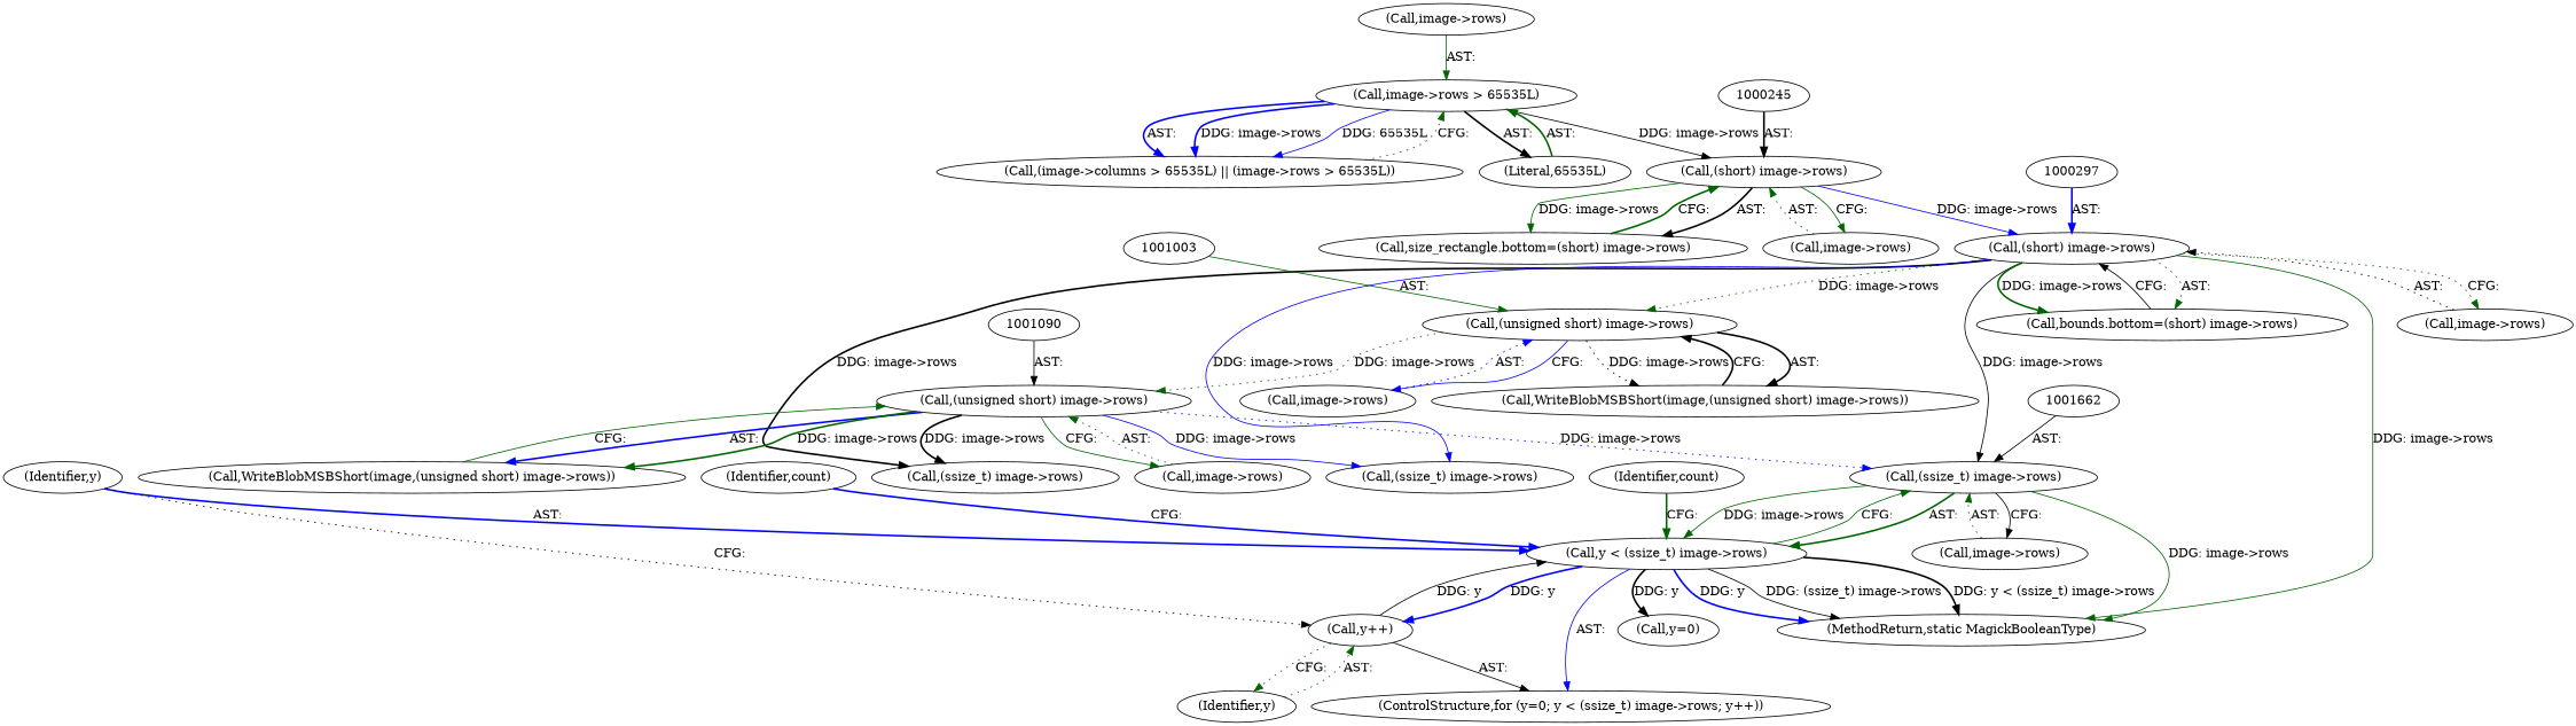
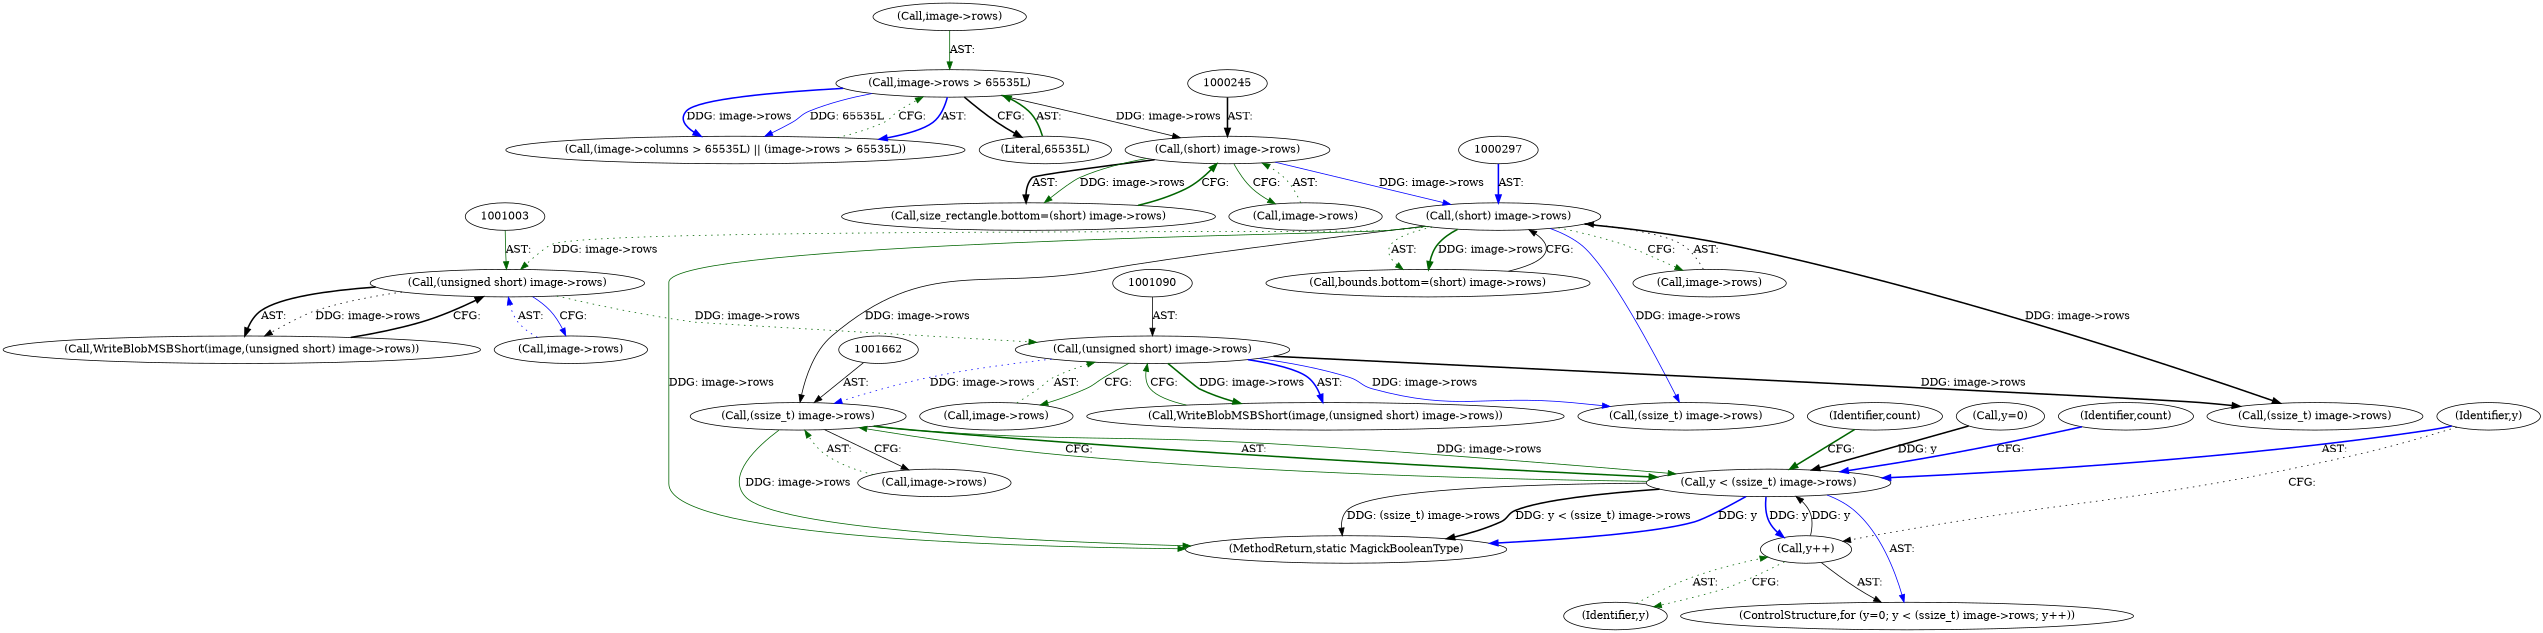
  digraph {
    edge [color=darkgreen style=solid]
    n1 [label="(Call,(ssize_t) image->rows)"]
    n2 [label="(Call,y < (ssize_t) image->rows)"]
    n3 [label="(Call,image->rows)"]
    n4 [label="(MethodReturn,static MagickBooleanType)"]
    n5 [label="(Call,y++)"]
    n6 [label="(ControlStructure,for (y=0; y < (ssize_t) image->rows; y++))"]
    n7 [label="(Call,(short) image->rows)"]
    n8 [label="(Call,(unsigned short) image->rows)"]
    n9 [label="(Call,(ssize_t) image->rows)"]
    n10 [label="(Call,bounds.bottom=(short) image->rows)"]
    n11 [label="(Call,(ssize_t) image->rows)"]
    n12 [label="(Call,image->rows)"]
    n13 [label="(Call,(unsigned short) image->rows)"]
    n14 [label="(Call,WriteBlobMSBShort(image,(unsigned short) image->rows))"]
    n15 [label="(Call,image->rows)"]
    n16 [label="(Call,(short) image->rows)"]
    n17 [label="(Call,size_rectangle.bottom=(short) image->rows)"]
    n18 [label="(Call,image->rows)"]
    n19 [label="(Call,image->rows > 65535L)"]
    n20 [label="(Call,(image->columns > 65535L) || (image->rows > 65535L))"]
    n21 [label="(Literal,65535L)"]
    n22 [label="(Call,image->rows)"]
    n23 [label="(Call,WriteBlobMSBShort(image,(unsigned short) image->rows))"]
    n24 [label="(Identifier,y)"]
    n25 [label="(Identifier,count)"]
    n26 [label="(Call,image->rows)"]
    n27 [label="(Identifier,count)"]
    n28 [label="(Identifier,y)"]
    n29 [label="(Call,y=0)"]
    1001662
    1000297
    1000245
    1001090
    1001003
    n1 -> n2 [label="AST: " style=bold]
    n1 -> n2 [label="DDG: image->rows"]
    n1 -> n3 [color=black label="CFG: "]
    n1 -> n4 [label="DDG: image->rows"]
    n2 -> n1 [label="CFG: "]
    n2 -> n4 [color=blue label="DDG: y" style=bold]
    n2 -> n4 [color=black label="DDG: (ssize_t) image->rows"]
    n2 -> n4 [color=black label="DDG: y < (ssize_t) image->rows" style=bold]
    n2 -> n5 [color=blue label="DDG: y" style=bold]
    n2 -> n6 [color=blue label="AST: "]
    n3 -> n1 [label="AST: " style=dotted]
    n5 -> n2 [color=black label="DDG: y"]
    n5 -> n6 [color=black label="AST: "]
    n5 -> n24 [label="CFG: " style=dotted]
    n7 -> n1 [color=black label="DDG: image->rows"]
    n7 -> n4 [label="DDG: image->rows"]
    n7 -> n8 [label="DDG: image->rows" style=dotted]
    n7 -> n9 [color=black label="DDG: image->rows" style=bold]
    n7 -> n10 [label="AST: " style=dotted]
    n7 -> n10 [label="DDG: image->rows" style=bold]
    n7 -> n11 [color=blue label="DDG: image->rows"]
    n7 -> n12 [label="CFG: " style=dotted]
    n8 -> n13 [label="DDG: image->rows" style=dotted]
    n8 -> n14 [color=black label="AST: " style=bold]
    n8 -> n14 [color=black label="DDG: image->rows" style=dotted]
    n8 -> n15 [color=blue label="CFG: "]
    n10 -> n7 [color=black label="CFG: "]
    n12 -> n7 [color=black label="AST: " style=dotted]
    n13 -> n1 [color=blue label="DDG: image->rows" style=dotted]
    n13 -> n9 [color=black label="DDG: image->rows" style=bold]
    n13 -> n11 [color=blue label="DDG: image->rows"]
    n13 -> n22 [label="CFG: "]
    n13 -> n23 [color=blue label="AST: " style=bold]
    n13 -> n23 [label="DDG: image->rows" style=bold]
    n14 -> n8 [color=black label="CFG: " style=bold]
    n15 -> n8 [color=blue label="AST: " style=dotted]
    n16 -> n7 [color=blue label="DDG: image->rows"]
    n16 -> n17 [color=black label="AST: " style=bold]
    n16 -> n17 [label="DDG: image->rows"]
    n16 -> n18 [label="CFG: "]
    n17 -> n16 [label="CFG: " style=bold]
    n18 -> n16 [label="AST: " style=dotted]
    n19 -> n16 [color=black label="DDG: image->rows"]
    n19 -> n20 [color=blue label="AST: " style=bold]
    n19 -> n20 [color=blue label="DDG: image->rows" style=bold]
    n19 -> n20 [color=blue label="DDG: 65535L"]
-   n19 -> n21 [color=black label="AST: " style=bold]
+   n19 -> n21 [color=black label="CFG: " style=bold]
    n20 -> n19 [label="CFG: " style=dotted]
    n21 -> n19 [label="AST: " style=bold]
    n22 -> n13 [label="AST: " style=dotted]
    n23 -> n13 [label="CFG: "]
    n24 -> n5 [label="AST: " style=dotted]
    n25 -> n2 [color=blue label="CFG: " style=bold]
    n26 -> n19 [label="AST: "]
    n27 -> n2 [label="CFG: " style=bold]
    n28 -> n2 [color=blue label="AST: " style=bold]
    n28 -> n5 [color=black label="CFG: " style=dotted]
-   n2 -> n29 [color=black label="DDG: y" style=bold]
+   n29 -> n2 [color=black label="DDG: y" style=bold]
    1001662 -> n1 [color=black label="AST: "]
    1000297 -> n7 [color=blue label="AST: " style=bold]
    1000245 -> n16 [color=black label="AST: " style=bold]
    1001090 -> n13 [color=black label="AST: "]
    1001003 -> n8 [label="AST: "]
  }
